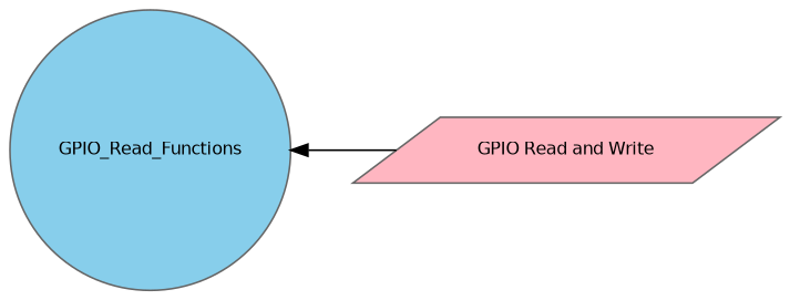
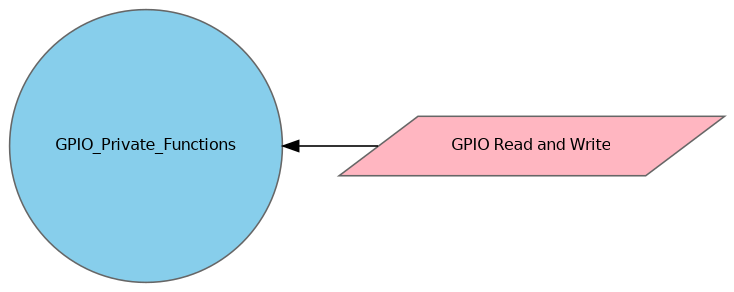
  digraph {
    rankdir=LR
    node [fontname=Helvetica fontsize=10 style=filled]
    n1 [color=gray40 fillcolor=lightpink fontcolor=black height=0.2 label="GPIO Read and Write" shape=parallelogram width=0.4]
-   n2 [color=grey40 fillcolor=skyblue height=0.2 label=GPIO_Read_Functions shape=circle width=0.4]
+   n2 [color=grey40 fillcolor=skyblue height=0.2 label=GPIO_Private_Functions shape=circle width=0.4]
    n2 -> n1 [dir=back fontname=Helvetica fontsize=10 labelfontname=Helvetica labelfontsize=10 shape=plaintext style=solid]
  }
